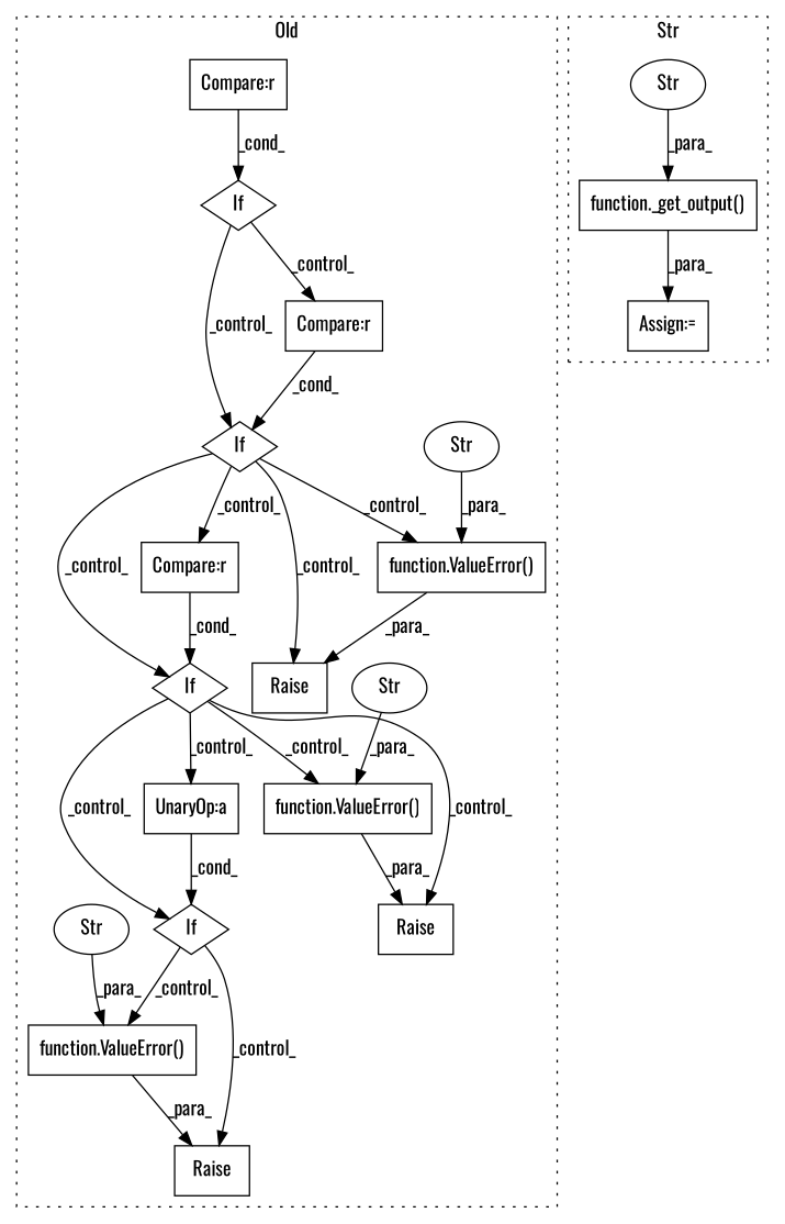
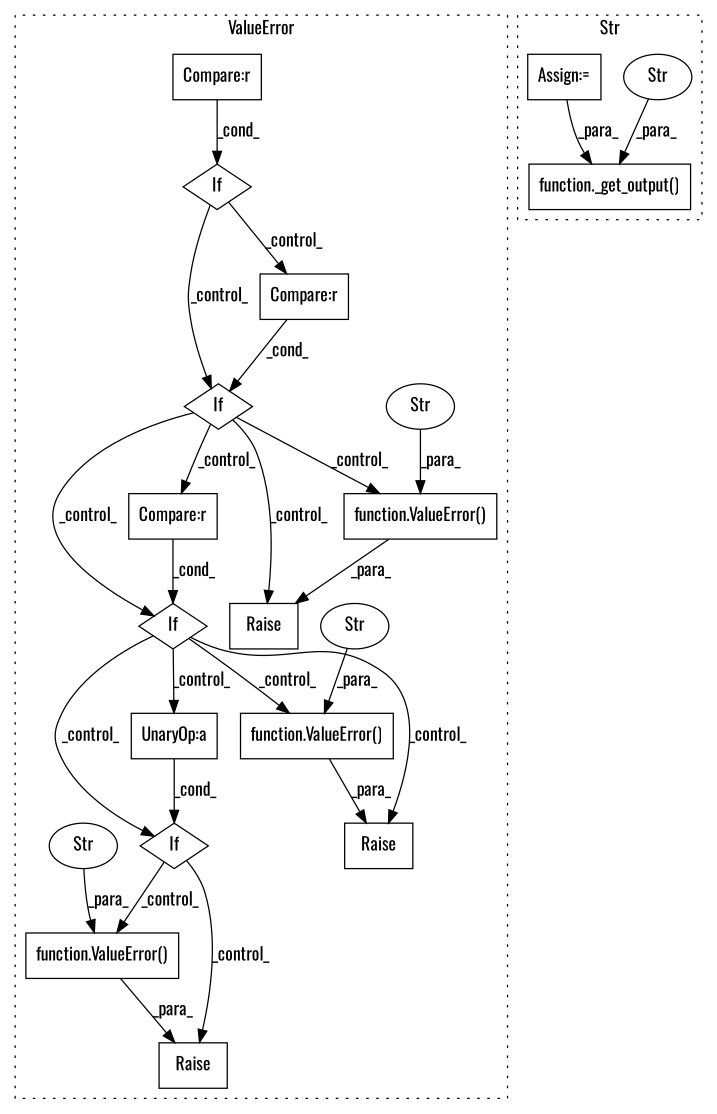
  digraph {
    fontname=Oswald
    node [a=96 fontname=Oswald l=3 shape=box]
    edge [fontname=Oswald]
    n1 [label=If s=2233 shape=diamond]
    n2 [a=61 l=30 label="UnaryOp:a" s=2236]
    n3 [label=If s=2036 shape=diamond]
    n4 [a=40 l=23 label="Compare:r" s=2039]
    n5 [a=91 l=6 label=Raise s=2268]
    n6 [a=75 l="11,1" label="function.ValueError()" s="2274,2328"]
    n7 [a=66 l=43 label=Str s=2285 shape=ellipse]
    n8 [label=If s=2005 shape=diamond]
    n9 [a=40 l=18 label="Compare:r" s=2008]
    n10 [a=91 l=6 label=Raise s=2064]
    n11 [label=If s=2134 shape=diamond]
    n12 [a=40 l=23 label="Compare:r" s=2137]
    n13 [a=91 l=6 label=Raise s=2162]
    n14 [a=75 l="11,1" label="function.ValueError()" s="2070,2124"]
    n15 [a=66 l=43 label=Str s=2081 shape=ellipse]
    n16 [a=75 l="11,1" label="function.ValueError()" s="2168,2223"]
    n17 [a=66 l=44 label=Str s=2179 shape=ellipse]
    n18 [a=75 l="12,1" label="function._get_output()" s="2083,2116"]
    n19 [a=66 l=10 label=Str s=2106 shape=ellipse]
    n20 [a=68 label="Assign:=" s=2080]
    subgraph cluster_1 {
-     label=Old
+     label=ValueError
      style=dotted
      n1
      n2
      n3
      n4
      n5
      n6
      n7
      n8
      n9
      n10
      n11
      n12
      n13
      n14
      n15
      n16
      n17
    }
    subgraph cluster_2 {
      label=Str
      style=dotted
      n18
      n19
      n20
    }
    n1 -> n5 [label=_control_]
    n1 -> n6 [label=_control_]
    n2 -> n1 [label=_cond_]
    n3 -> n10 [label=_control_]
    n3 -> n11 [label=_control_]
    n3 -> n12 [label=_control_]
    n3 -> n14 [label=_control_]
    n4 -> n3 [label=_cond_]
    n6 -> n5 [label=_para_]
    n7 -> n6 [label=_para_]
    n8 -> n3 [label=_control_]
    n8 -> n4 [label=_control_]
    n9 -> n8 [label=_cond_]
    n11 -> n1 [label=_control_]
    n11 -> n2 [label=_control_]
    n11 -> n13 [label=_control_]
    n11 -> n16 [label=_control_]
    n12 -> n11 [label=_cond_]
    n14 -> n10 [label=_para_]
    n15 -> n14 [label=_para_]
    n16 -> n13 [label=_para_]
    n17 -> n16 [label=_para_]
-   n18 -> n20 [label=_para_]
+   n20 -> n18 [label=_para_]
    n19 -> n18 [label=_para_]
  }
